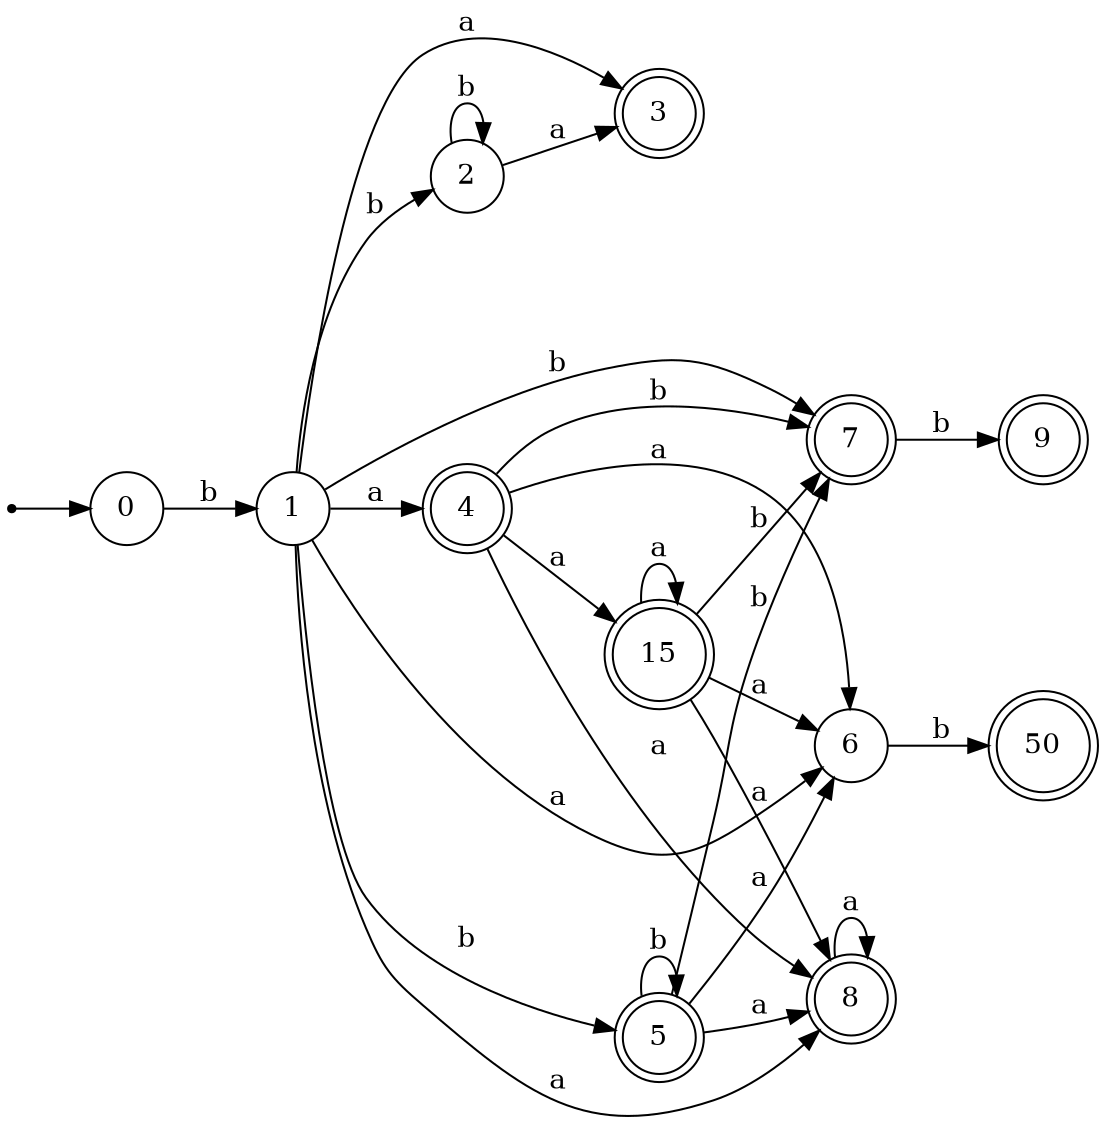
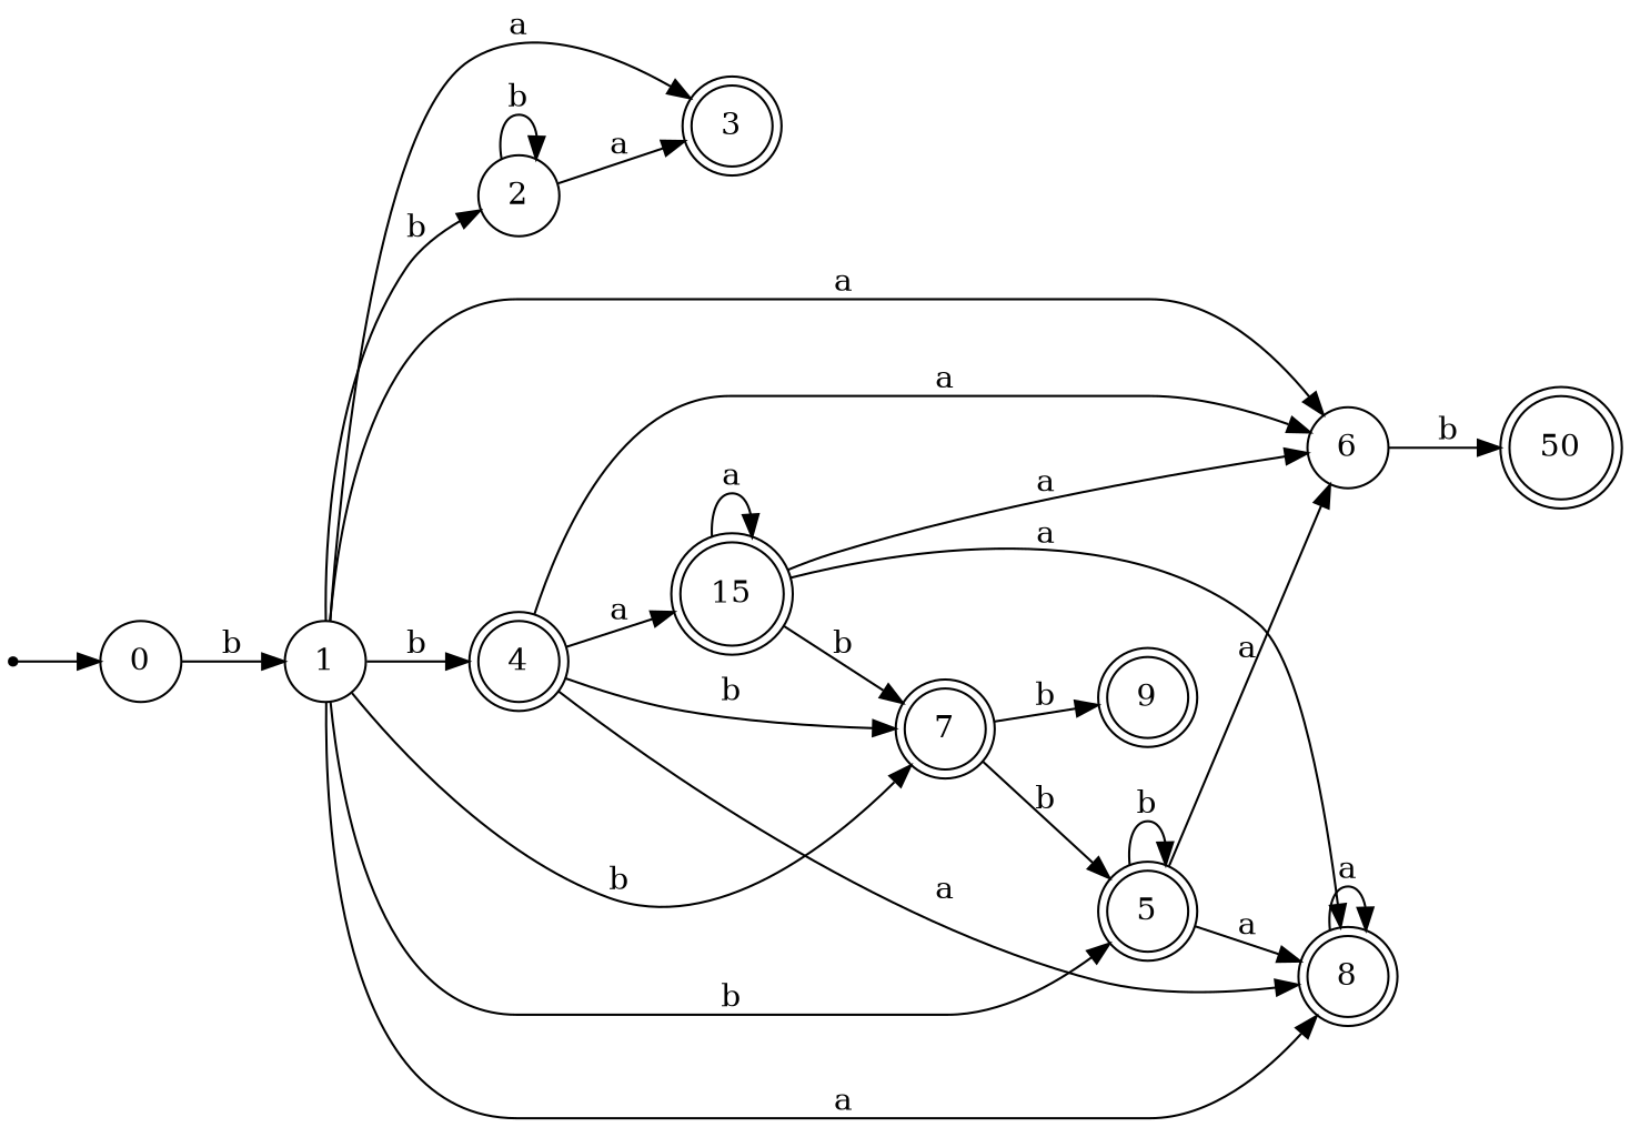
  digraph {
    rankdir=LR
    node [shape=doublecircle]
    dummy0 [shape=point]
    0 [shape=circle]
    1 [shape=circle]
    2 [shape=circle]
    3
    4
    5
    6 [shape=circle]
    7
    8
    n11 [label=15]
    n12 [label=50]
    9
    dummy0 -> 0
    0 -> 1 [label=b]
    1 -> 2 [label=b]
    1 -> 3 [label=a]
-   1 -> 4 [label=a]
+   1 -> 4 [label=b]
    1 -> 5 [label=b]
    1 -> 6 [label=a]
    1 -> 7 [label=b]
    1 -> 8 [label=a]
    2 -> 2 [label=b]
    2 -> 3 [label=a]
    4 -> 6 [label=a]
    4 -> 7 [label=b]
    4 -> 8 [label=a]
    4 -> n11 [label=a]
    5 -> 5 [label=b]
    5 -> 6 [label=a]
-   5 -> 7 [label=b]
+   7 -> 5 [label=b]
    5 -> 8 [label=a]
    6 -> n12 [label=b]
    7 -> 9 [label=b]
    8 -> 8 [label=a]
    n11 -> 6 [label=a]
    n11 -> 7 [label=b]
    n11 -> 8 [label=a]
    n11 -> n11 [label=a]
  }
